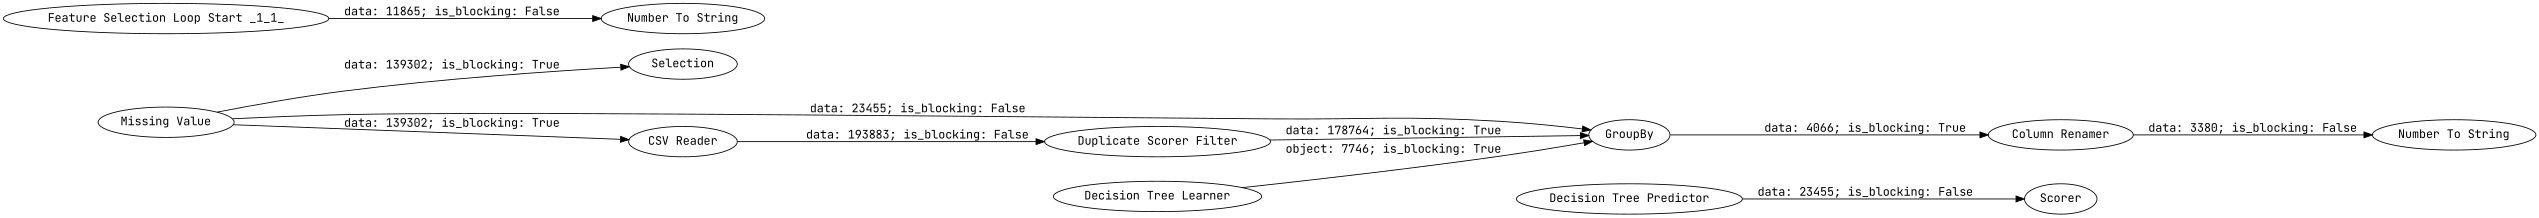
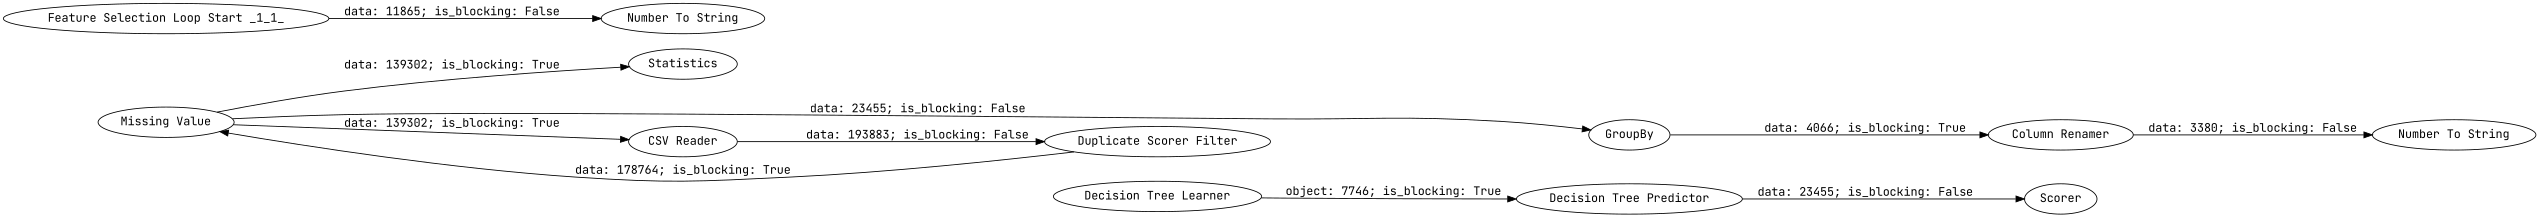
  digraph {
    fontname="JetBrains Mono"
    rankdir=LR
    node [fontname="JetBrains Mono"]
    edge [fontname="JetBrains Mono"]
-   n1 [label=Selection]
+   n1 [label=Statistics]
    n2 [label="Decision Tree Predictor"]
    n3 [label=Scorer]
    n4 [label="Missing Value"]
    n5 [label=GroupBy]
    n6 [label="CSV Reader"]
    n7 [label="Feature Selection Loop Start _1_1_"]
    n8 [label="Number To String"]
    n9 [label="Column Renamer"]
    n10 [label="Decision Tree Learner"]
    n11 [label="Duplicate Scorer Filter"]
    n12 [label="Number To String"]
    n2 -> n3 [label="data: 23455; is_blocking: False"]
    n4 -> n1 [label="data: 139302; is_blocking: True"]
    n4 -> n5 [label="data: 23455; is_blocking: False"]
    n4 -> n6 [label="data: 139302; is_blocking: True"]
    n5 -> n9 [label="data: 4066; is_blocking: True"]
    n6 -> n11 [label="data: 193883; is_blocking: False"]
    n7 -> n8 [label="data: 11865; is_blocking: False"]
    n9 -> n12 [label="data: 3380; is_blocking: False"]
-   n10 -> n5 [label="object: 7746; is_blocking: True"]
-   n11 -> n5 [label="data: 178764; is_blocking: True"]
+   n10 -> n2 [label="object: 7746; is_blocking: True"]
+   n11 -> n4 [label="data: 178764; is_blocking: True"]
  }
